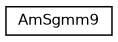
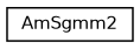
  digraph {
    rankdir=LR
-   n1 [color=black fillcolor=white fontname=Helvetica fontsize=10 height=0.2 label=AmSgmm9 shape=record style=filled width=0.4]
+   n1 [color=black fillcolor=white fontname=Helvetica fontsize=10 height=0.2 label=AmSgmm2 shape=record style=filled width=0.4]
  }
